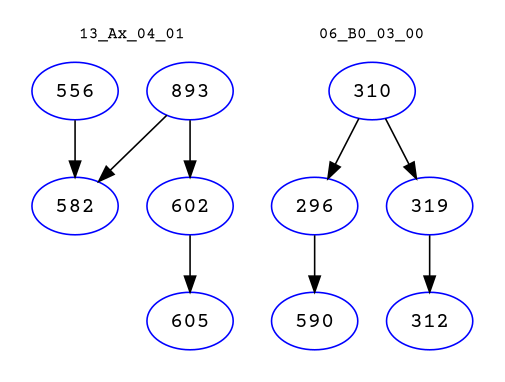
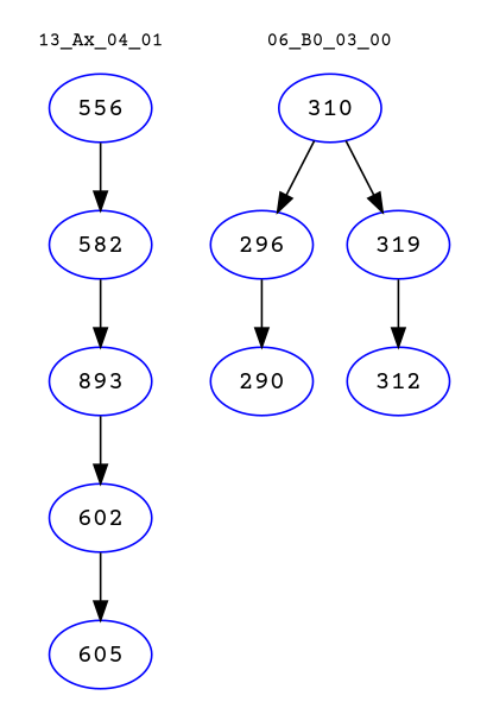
  digraph {
    fontname="Courier Prime"
    node [color=blue fontname="Courier Prime"]
    edge [color=black fontname="Courier Prime"]
    n1 [label=893]
    n2 [label=582]
    n3 [label=602]
    n4 [label=556]
    n5 [label=605]
    n6 [label=310]
    n7 [label=296]
    n8 [label=319]
-   n9 [label=590]
+   n9 [label=290]
    n10 [label=312]
    subgraph cluster_1 {
      color=white
      fontsize=10
      label="13_Ax_04_01"
      n1
      n2
      n3
      n4
      n5
    }
    subgraph cluster_2 {
      color=white
      fontsize=10
      label="06_B0_03_00"
      n6
      n7
      n8
      n9
      n10
    }
-   n1 -> n2
+   n2 -> n1
    n1 -> n3
    n3 -> n5
    n4 -> n2
    n6 -> n7
    n6 -> n8
    n7 -> n9
    n8 -> n10
  }
